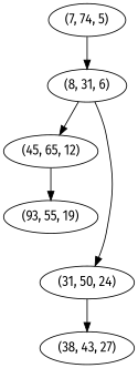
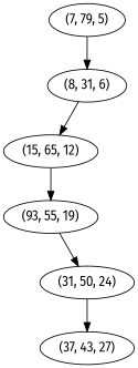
  digraph {
    fontname="Fira Sans"
    node [fontname="Fira Sans"]
    edge [fontname="Fira Sans"]
    n1 [label="(8, 31, 6)"]
-   "(7, 74, 5)"
-   "(15, 65, 12)" [label="(45, 65, 12)"]
+   "(7, 74, 5)" [label="(7, 79, 5)"]
+   "(15, 65, 12)"
    n4 [label="(93, 55, 19)"]
    "(31, 50, 24)"
-   "(38, 43, 27)"
+   "(38, 43, 27)" [label="(37, 43, 27)"]
    n1 -> "(15, 65, 12)"
    "(7, 74, 5)" -> n1
    "(15, 65, 12)" -> n4
-   n1 -> "(31, 50, 24)"
+   n4 -> "(31, 50, 24)"
    "(31, 50, 24)" -> "(38, 43, 27)"
  }
